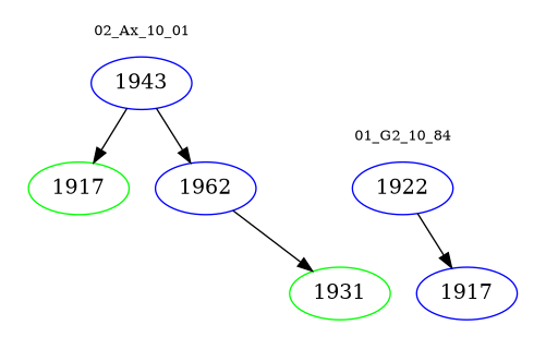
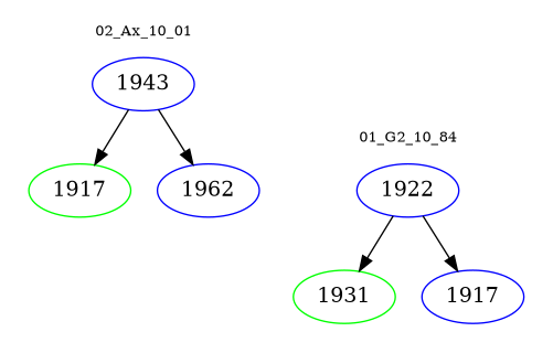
  digraph {
    fontname="DejaVu Serif"
    node [color=blue fontname="DejaVu Serif"]
    edge [color=black fontname="DejaVu Serif"]
    n1 [label=1943]
    n2 [color=green label=1917]
    n3 [label=1962]
    n4 [label=1922]
    n5 [label=1917]
    n6 [color=green label=1931]
    subgraph cluster_1 {
      color=white
      fontsize=10
      label="02_Ax_10_01"
      n1
      n2
      n3
    }
    subgraph cluster_2 {
      color=white
      fontsize=10
      label="01_G2_10_84"
      n4
      n5
      n6
    }
    n1 -> n2
    n1 -> n3
    n4 -> n5
-   n3 -> n6
+   n4 -> n6
  }
